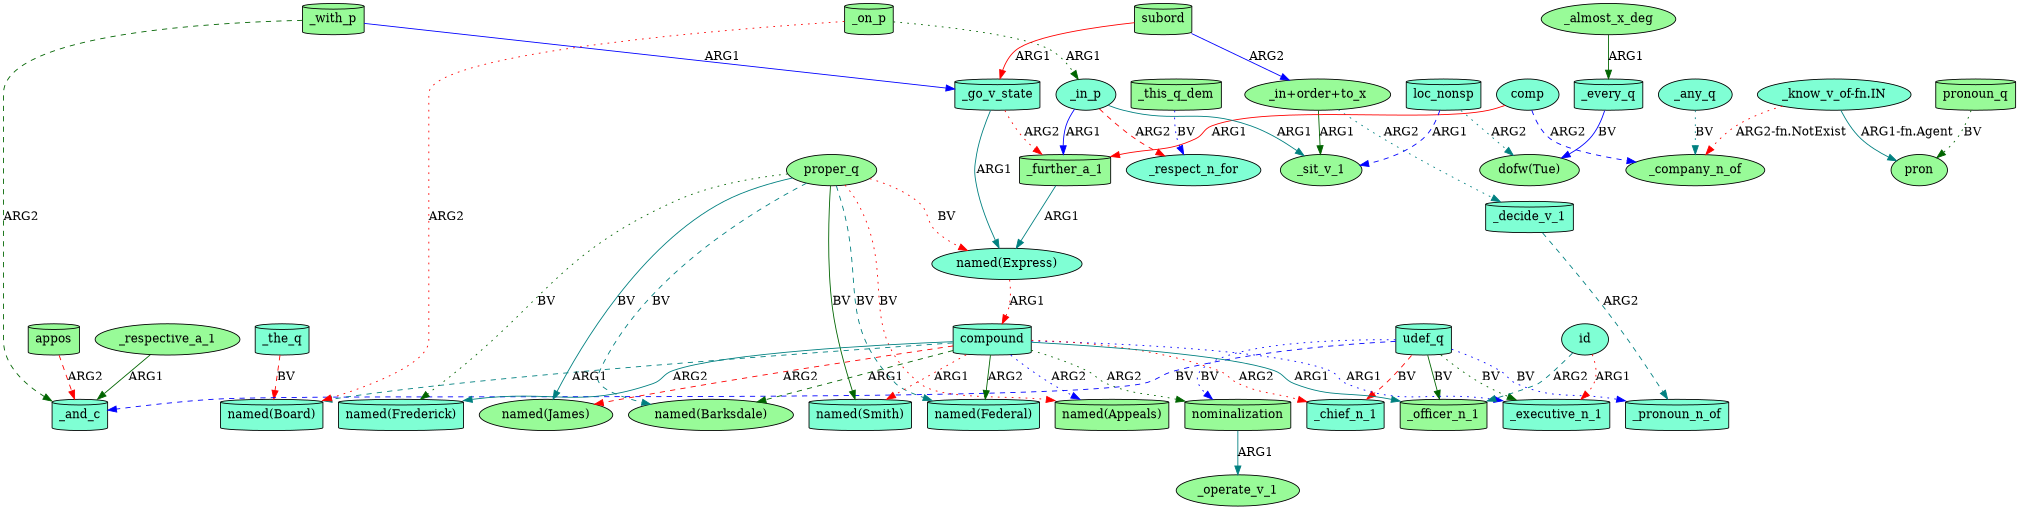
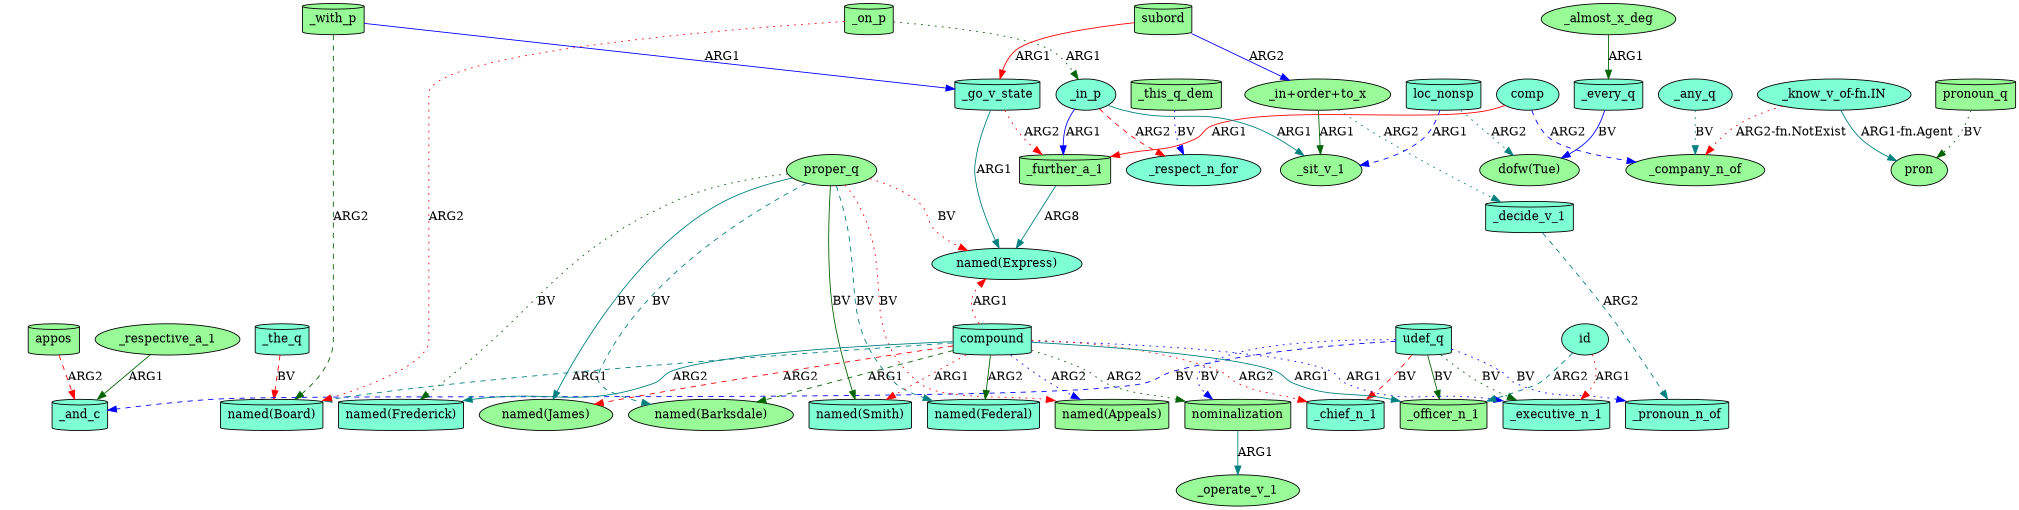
  digraph {
    node [fillcolor=aquamarine shape=cylinder style=filled]
    edge [color=red style=dotted]
    _with_p [fillcolor=palegreen]
    _and_c
    _go_v_state
    _further_a_1 [fillcolor=palegreen]
    "named(Express)" [shape=ellipse]
    _the_q
    "named(Board)"
    "_in+order+to_x" [fillcolor=palegreen shape=ellipse]
    _decide_v_1
    _sit_v_1 [fillcolor=palegreen shape=ellipse]
    n11 [label=_pronoun_n_of]
    nominalization [fillcolor=palegreen]
    _operate_v_1 [fillcolor=palegreen shape=ellipse]
    comp [shape=ellipse]
    _company_n_of [fillcolor=palegreen shape=ellipse]
    udef_q
    _executive_n_1
    _chief_n_1
    _officer_n_1 [fillcolor=palegreen]
    _this_q_dem [fillcolor=palegreen]
    _respect_n_for [shape=ellipse]
    _in_p [shape=ellipse]
    proper_q [fillcolor=palegreen shape=ellipse]
    "named(Frederick)"
    "named(James)" [fillcolor=palegreen shape=ellipse]
    "named(Barksdale)" [fillcolor=palegreen shape=ellipse]
    "named(Appeals)" [fillcolor=palegreen]
    "named(Smith)"
    "named(Federal)"
    compound
    _on_p [fillcolor=palegreen]
    _respective_a_1 [fillcolor=palegreen shape=ellipse]
    "_know_v_of-fn.IN" [shape=ellipse]
    pron [fillcolor=palegreen shape=ellipse]
    pronoun_q [fillcolor=palegreen]
    appos [fillcolor=palegreen]
    id [shape=ellipse]
    _almost_x_deg [fillcolor=palegreen shape=ellipse]
    _every_q
    "dofw(Tue)" [fillcolor=palegreen shape=ellipse]
    loc_nonsp
    subord [fillcolor=palegreen]
    _any_q [shape=ellipse]
-   _with_p -> _and_c [color=darkgreen label=ARG2 style=dashed]
+   _with_p -> "named(Board)" [color=darkgreen label=ARG2 style=dashed]
    _with_p -> _go_v_state [color=blue label=ARG1 style=solid]
    _go_v_state -> _further_a_1 [label=ARG2]
    _go_v_state -> "named(Express)" [color=teal label=ARG1 style=solid]
-   _further_a_1 -> "named(Express)" [color=teal label=ARG1 style=solid]
+   _further_a_1 -> "named(Express)" [color=teal label=ARG8 style=solid]
    _the_q -> "named(Board)" [label=BV style=dashed]
    "_in+order+to_x" -> _decide_v_1 [color=teal label=ARG2]
    "_in+order+to_x" -> _sit_v_1 [color=darkgreen label=ARG1 style=solid]
    _decide_v_1 -> n11 [color=teal label=ARG2 style=dashed]
    nominalization -> _operate_v_1 [color=teal label=ARG1 style=solid]
    comp -> _further_a_1 [label=ARG1 style=solid]
    comp -> _company_n_of [color=blue label=ARG2 style=dashed]
    udef_q -> _and_c [color=blue label=BV style=dashed]
    udef_q -> n11 [color=blue label=BV]
    udef_q -> nominalization [color=blue label=BV]
    udef_q -> _executive_n_1 [color=darkgreen label=BV]
    udef_q -> _chief_n_1 [label=BV style=dashed]
    udef_q -> _officer_n_1 [color=darkgreen label=BV style=solid]
    _this_q_dem -> _respect_n_for [color=blue label=BV]
    _in_p -> _further_a_1 [color=blue label=ARG1 style=solid]
    _in_p -> _sit_v_1 [color=teal label=ARG1 style=solid]
    _in_p -> _respect_n_for [label=ARG2 style=dashed]
    proper_q -> "named(Express)" [label=BV]
    proper_q -> "named(Frederick)" [color=darkgreen label=BV]
    proper_q -> "named(James)" [color=teal label=BV style=solid]
    proper_q -> "named(Barksdale)" [color=teal label=BV style=dashed]
    proper_q -> "named(Appeals)" [label=BV]
    proper_q -> "named(Smith)" [color=darkgreen label=BV style=solid]
    proper_q -> "named(Federal)" [color=teal label=BV style=dashed]
-   "named(Express)" -> compound [label=ARG1]
+   compound -> "named(Express)" [label=ARG1]
    compound -> "named(Board)" [color=teal label=ARG1 style=dashed]
    compound -> nominalization [color=darkgreen label=ARG2]
    compound -> _executive_n_1 [color=blue label=ARG1]
    compound -> _chief_n_1 [label=ARG2]
    compound -> _officer_n_1 [color=teal label=ARG1 style=solid]
    compound -> "named(Frederick)" [color=teal label=ARG2 style=solid]
    compound -> "named(James)" [label=ARG2 style=dashed]
    compound -> "named(Barksdale)" [color=darkgreen label=ARG1 style=dashed]
    compound -> "named(Appeals)" [color=blue label=ARG2]
    compound -> "named(Smith)" [label=ARG1]
    compound -> "named(Federal)" [color=darkgreen label=ARG2 style=solid]
    _on_p -> "named(Board)" [label=ARG2]
    _on_p -> _in_p [color=darkgreen label=ARG1]
    _respective_a_1 -> _and_c [color=darkgreen label=ARG1 style=solid]
    "_know_v_of-fn.IN" -> _company_n_of [label="ARG2-fn.NotExist"]
    "_know_v_of-fn.IN" -> pron [color=teal label="ARG1-fn.Agent" style=solid]
    pronoun_q -> pron [color=darkgreen label=BV]
    appos -> _and_c [label=ARG2 style=dashed]
    id -> _executive_n_1 [label=ARG1]
    id -> _officer_n_1 [color=teal label=ARG2 style=dashed]
    _almost_x_deg -> _every_q [color=darkgreen label=ARG1 style=solid]
    _every_q -> "dofw(Tue)" [color=blue label=BV style=solid]
    loc_nonsp -> _sit_v_1 [color=blue label=ARG1 style=dashed]
    loc_nonsp -> "dofw(Tue)" [color=teal label=ARG2]
    subord -> _go_v_state [label=ARG1 style=solid]
    subord -> "_in+order+to_x" [color=blue label=ARG2 style=solid]
    _any_q -> _company_n_of [color=teal label=BV]
  }
